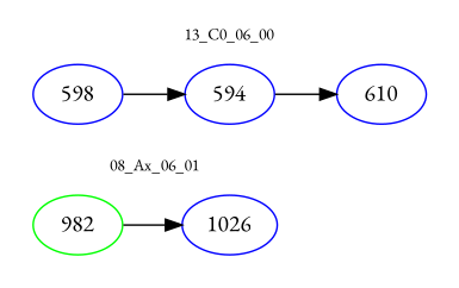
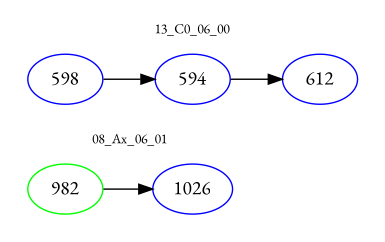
  digraph {
    fontname="EB Garamond"
    rankdir=LR
    node [color=blue fontname="EB Garamond"]
    edge [color=black fontname="EB Garamond"]
    n1 [color=green label=982]
    n2 [label=1026]
    n3 [label=598]
    n4 [label=594]
-   n5 [label=610]
+   n5 [label=612]
    subgraph cluster_1 {
      color=white
      fontsize=10
      label="08_Ax_06_01"
      n1
      n2
    }
    subgraph cluster_2 {
      color=white
      fontsize=10
      label="13_C0_06_00"
      n3
      n4
      n5
    }
    n1 -> n2
    n3 -> n4
    n4 -> n5
  }
